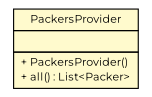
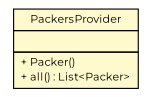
  digraph {
    nodesep=0.25
    ranksep=0.5
    rankdir=LR
    fontname=Montserrat
-   n1 [fontcolor=black fontname=Montserrat fontsize=10.0 label=<<table title="com.rexsl.maven.PackersProvider" border="0" cellborder="1" cellspacing="0" cellpadding="2" port="p" bgcolor="lemonChiffon" href="./PackersProvider.html"> 		<tr><td><table border="0" cellspacing="0" cellpadding="1"> <tr><td align="center" balign="center"> PackersProvider </td></tr> 		</table></td></tr> 		<tr><td><table border="0" cellspacing="0" cellpadding="1"> <tr><td align="left" balign="left">  </td></tr> 		</table></td></tr> 		<tr><td><table border="0" cellspacing="0" cellpadding="1"> <tr><td align="left" balign="left"> + PackersProvider() </td></tr> <tr><td align="left" balign="left"> + all() : List&lt;Packer&gt; </td></tr> 		</table></td></tr> 		</table>> shape=plaintext]
+   n1 [fontcolor=black fontname=Montserrat fontsize=10.0 label=<<table title="com.rexsl.maven.PackersProvider" border="0" cellborder="1" cellspacing="0" cellpadding="2" port="p" bgcolor="lemonChiffon" href="./PackersProvider.html"> 		<tr><td><table border="0" cellspacing="0" cellpadding="1"> <tr><td align="center" balign="center"> PackersProvider </td></tr> 		</table></td></tr> 		<tr><td><table border="0" cellspacing="0" cellpadding="1"> <tr><td align="left" balign="left">  </td></tr> 		</table></td></tr> 		<tr><td><table border="0" cellspacing="0" cellpadding="1"> <tr><td align="left" balign="left"> + Packer() </td></tr> <tr><td align="left" balign="left"> + all() : List&lt;Packer&gt; </td></tr> 		</table></td></tr> 		</table>> shape=plaintext]
  }
